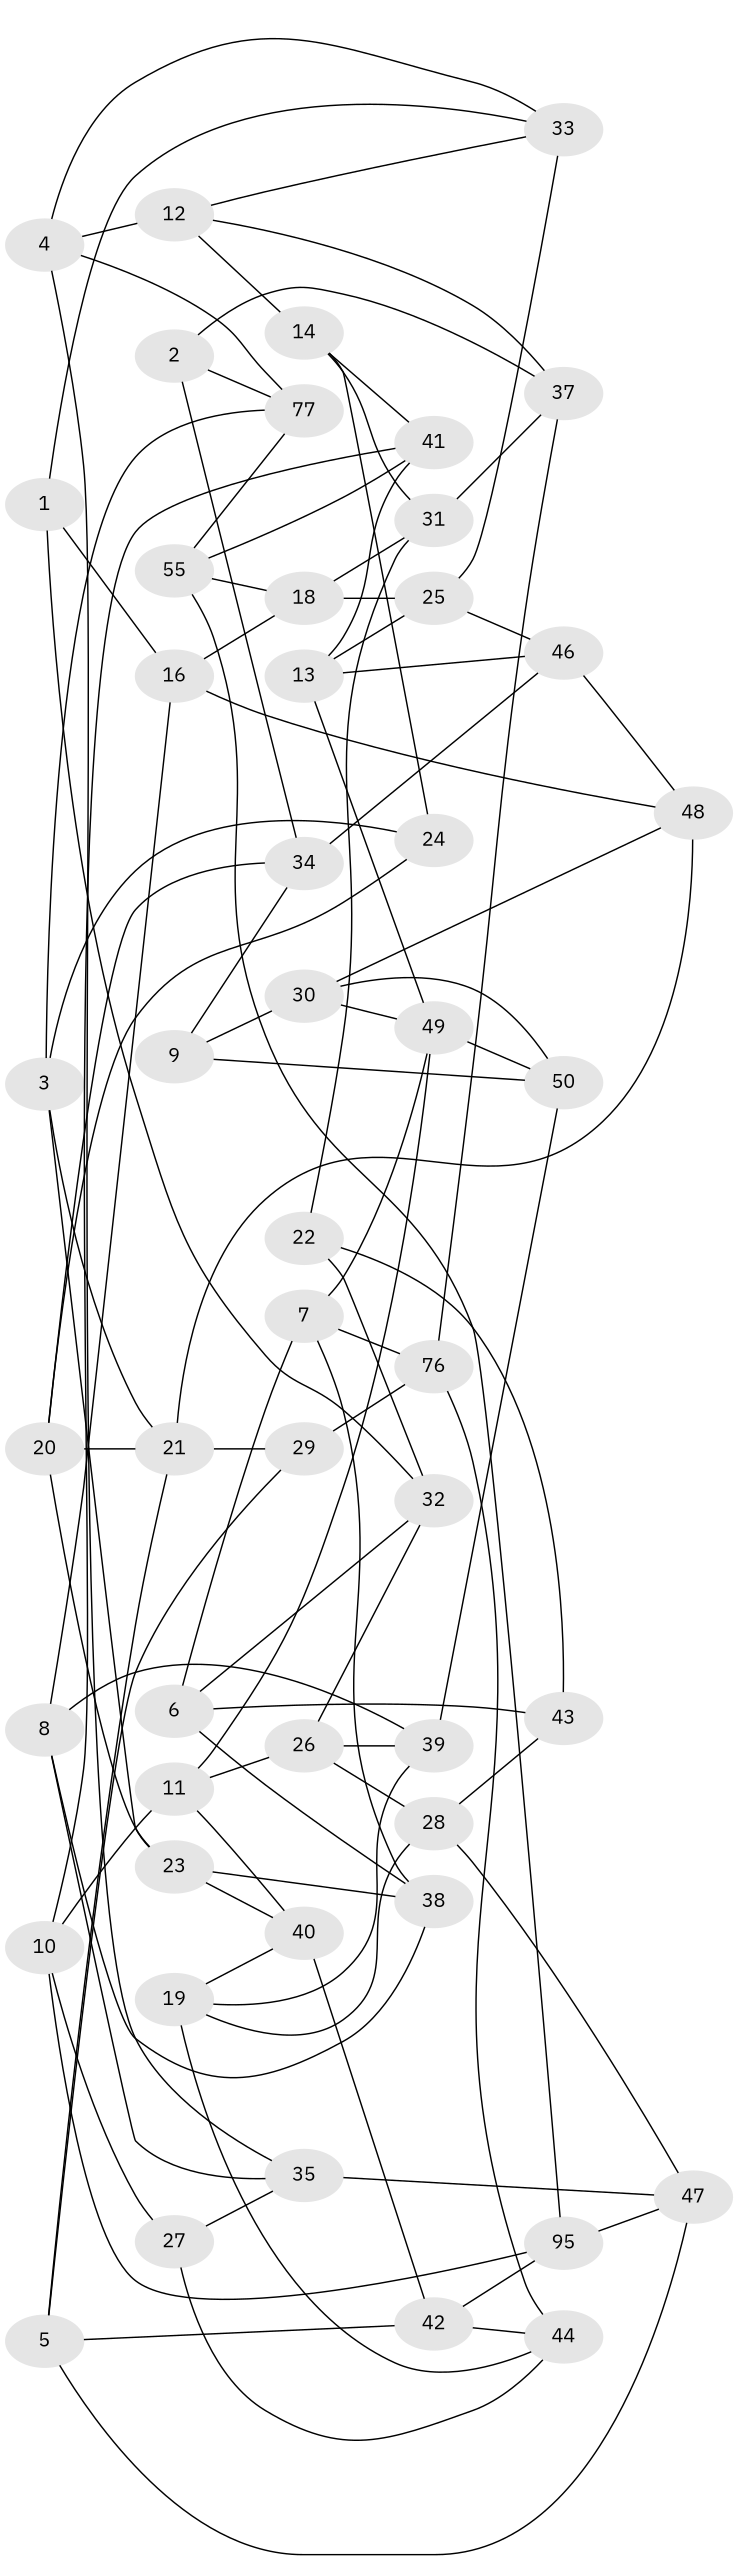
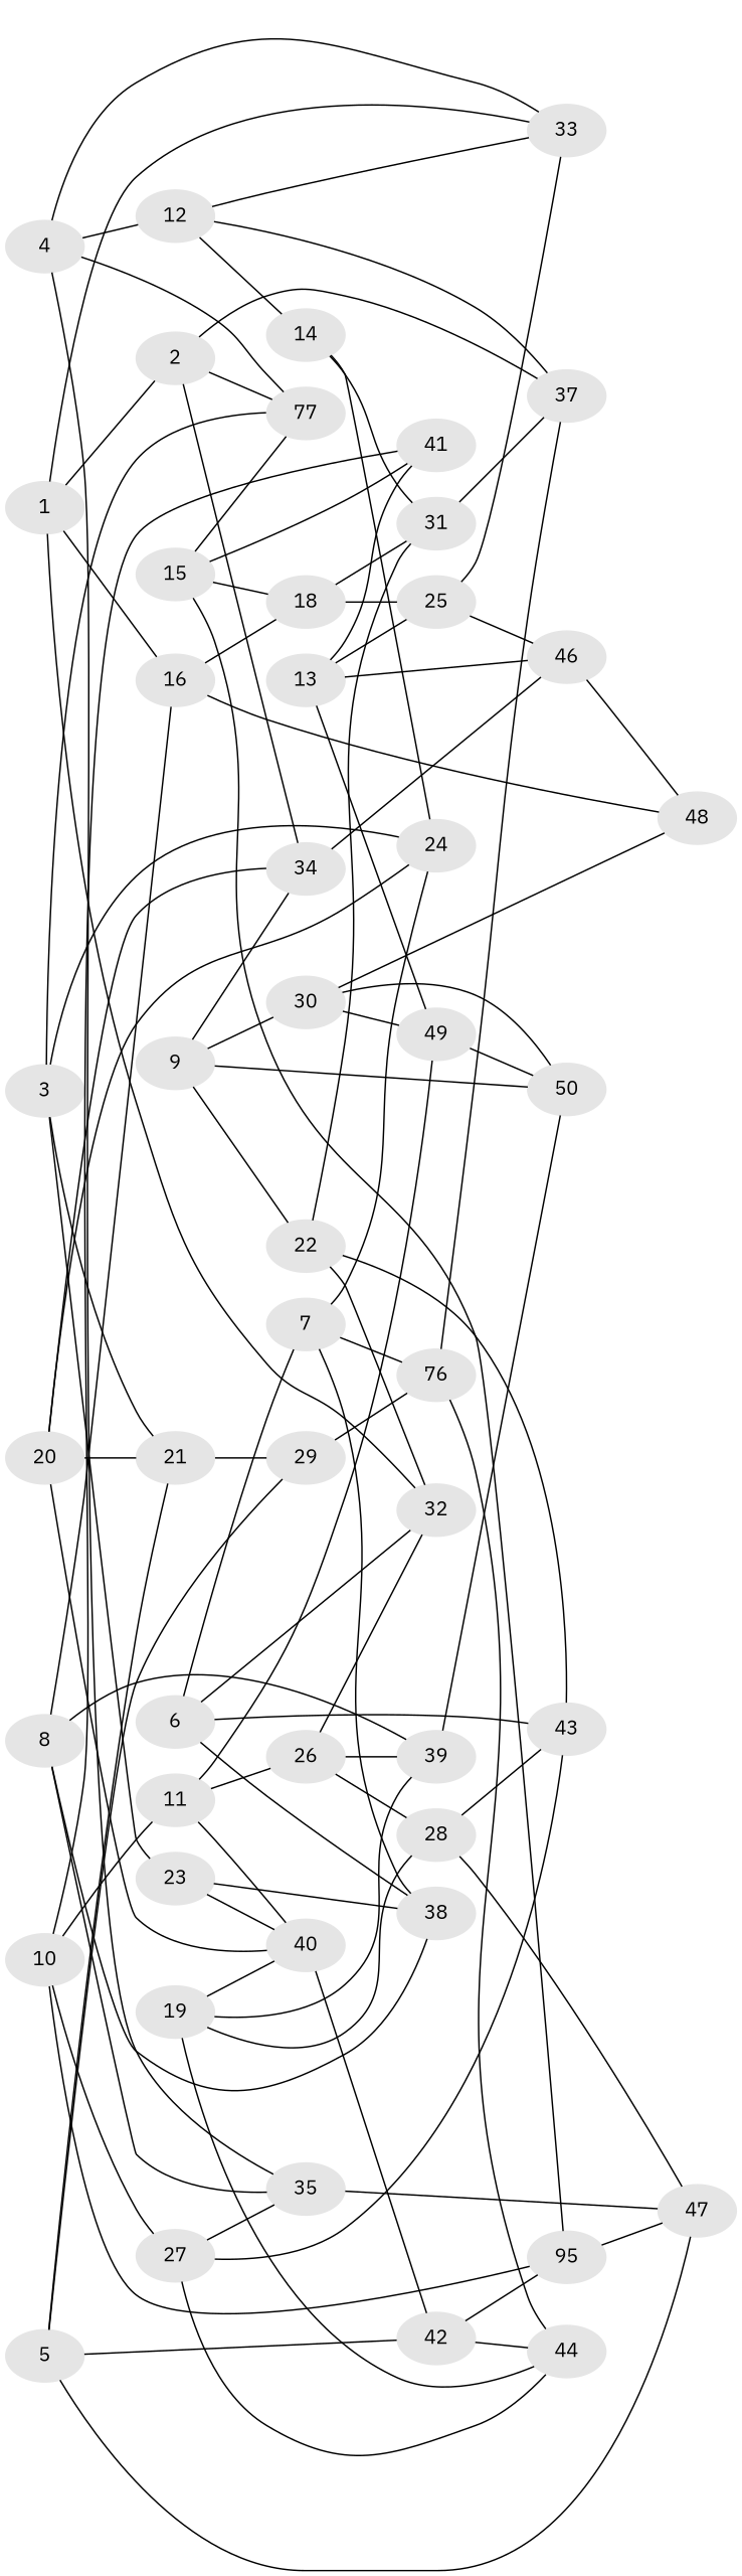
  graph {
    fontname="IBM Plex Sans"
    rankdir=LR
    node [color=gray90 fontname="IBM Plex Sans" style=filled]
    edge [fontname="IBM Plex Sans"]
    1
    2
    16
    32
    33
    n6 [label=77]
    34
    37
    18
    48
    46
    3
    23
    24
    21
    38
    40
    n18 [label=76]
    29
    4
    12
    35
    14
    47
    5
    42
    n27 [label=95]
    44
    6
    7
    43
    8
    39
    50
    9
    22
    30
    31
    49
    10
    11
    27
    41
    26
    28
    13
    25
-   15 [label=55]
+   15
    19
    20
+   1 -- 2
    1 -- 16
    1 -- 32
    1 -- 33
    2 -- n6
    2 -- 34
    2 -- 37
    16 -- 18
    16 -- 48
    34 -- 46
    18 -- 31
    18 -- 25
    46 -- 48
    3 -- n6
    3 -- 23
    3 -- 24
    3 -- 21
    23 -- 38
    23 -- 40
-   21 -- 48
    21 -- 29
    40 -- 42
    n18 -- 37
    n18 -- 44
    29 -- n18
    4 -- 33
    4 -- n6
    4 -- 12
    4 -- 35
    12 -- 33
    12 -- 37
    12 -- 14
    35 -- 47
    14 -- 24
    14 -- 31
-   14 -- 41
    5 -- 21
    5 -- 29
    5 -- 47
    5 -- 42
    42 -- n27
    42 -- 44
    n27 -- 47
    6 -- 32
    6 -- 38
    6 -- 7
    6 -- 43
-   7 -- 49
+   7 -- 24
    7 -- 38
    7 -- n18
    8 -- 16
    8 -- 38
    8 -- 35
    8 -- 39
    39 -- 50
    9 -- 34
    9 -- 50
+   9 -- 22
    9 -- 30
    22 -- 32
    22 -- 43
    22 -- 31
    30 -- 48
    30 -- 50
    30 -- 49
    31 -- 37
    49 -- 50
    10 -- n27
    10 -- 11
    10 -- 27
    10 -- 41
    11 -- 40
    11 -- 49
    11 -- 26
    27 -- 35
    27 -- 44
+   27 -- 43
    26 -- 32
    26 -- 39
    26 -- 28
    28 -- 47
    28 -- 43
    13 -- 46
    13 -- 49
    13 -- 41
    13 -- 25
    25 -- 33
    25 -- 46
    15 -- n6
    15 -- 18
    15 -- n27
    15 -- 41
    19 -- 40
    19 -- 44
    19 -- 39
    19 -- 28
    20 -- 34
-   20 -- 23
+   20 -- 40
    20 -- 24
    20 -- 21
  }
